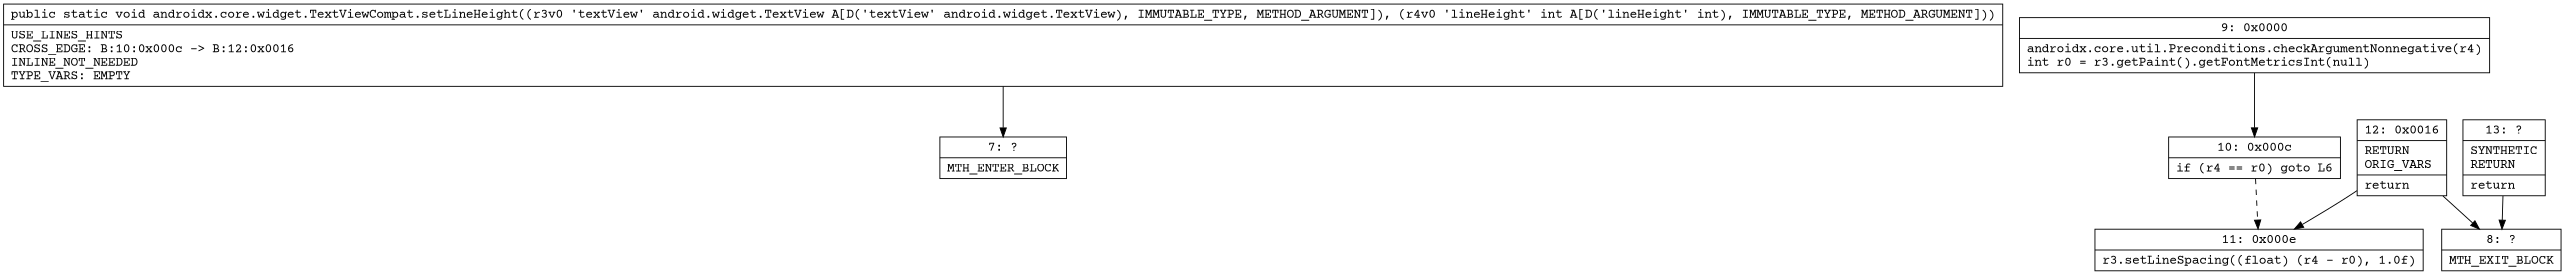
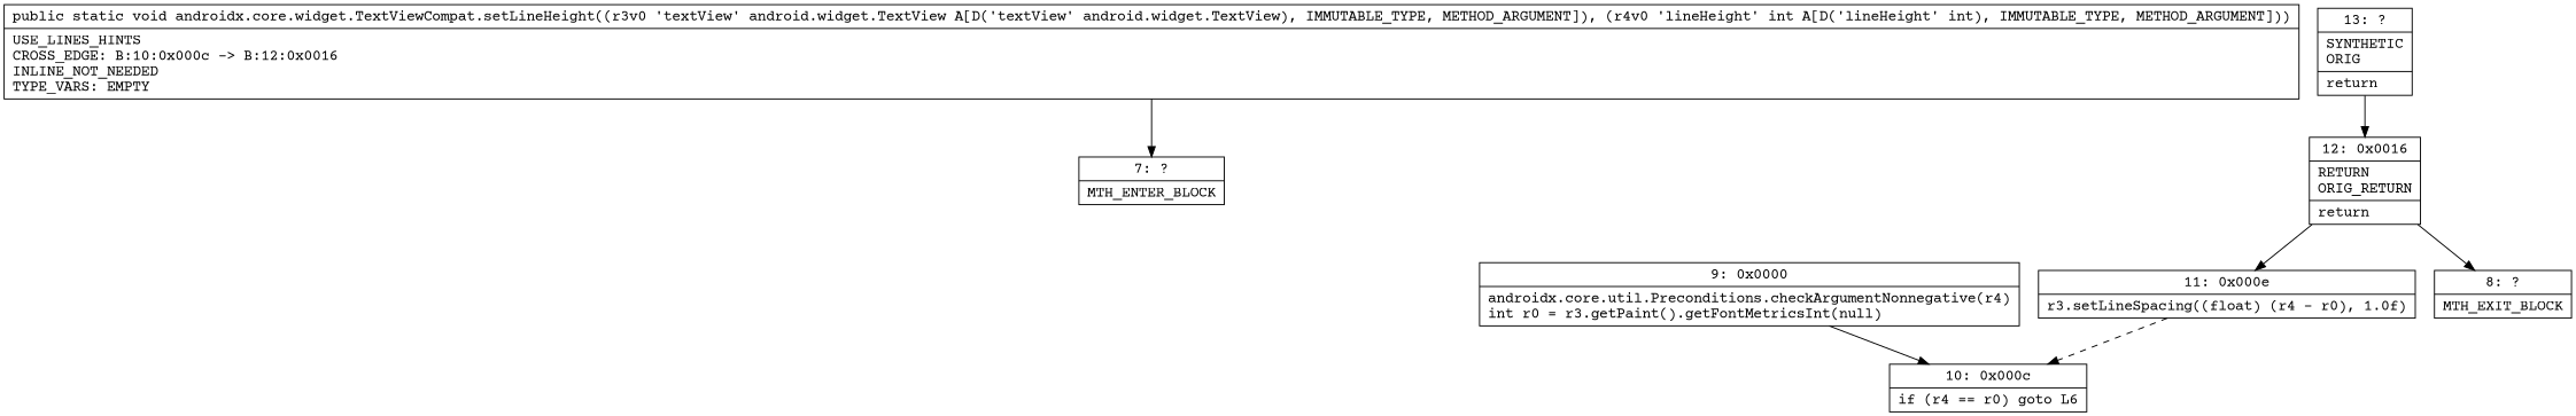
  digraph {
    fontname="Courier Prime"
    node [fontname="Courier Prime" shape=record]
    edge [fontname="Courier Prime"]
    n1 [label="{7\:\ ?|MTH_ENTER_BLOCK\l}"]
    n2 [label="{9\:\ 0x0000|androidx.core.util.Preconditions.checkArgumentNonnegative(r4)\lint r0 = r3.getPaint().getFontMetricsInt(null)\l}"]
    n3 [label="{10\:\ 0x000c|if (r4 == r0) goto L6\l}"]
    n4 [label="{11\:\ 0x000e|r3.setLineSpacing((float) (r4 \- r0), 1.0f)\l}"]
-   n5 [label="{13\:\ ?|SYNTHETIC\lRETURN\l|return\l}"]
+   n5 [label="{13\:\ ?|SYNTHETIC\lORIG\l|return\l}"]
    n6 [label="{8\:\ ?|MTH_EXIT_BLOCK\l}"]
-   n7 [label="{12\:\ 0x0016|RETURN\lORIG_VARS\l|return\l}"]
+   n7 [label="{12\:\ 0x0016|RETURN\lORIG_RETURN\l|return\l}"]
    n8 [label="{public static void androidx.core.widget.TextViewCompat.setLineHeight((r3v0 'textView' android.widget.TextView A[D('textView' android.widget.TextView), IMMUTABLE_TYPE, METHOD_ARGUMENT]), (r4v0 'lineHeight' int A[D('lineHeight' int), IMMUTABLE_TYPE, METHOD_ARGUMENT]))  | USE_LINES_HINTS\lCROSS_EDGE: B:10:0x000c \-\> B:12:0x0016\lINLINE_NOT_NEEDED\lTYPE_VARS: EMPTY\l}"]
    n2 -> n3
-   n3 -> n4 [style=dashed]
-   n5 -> n6
+   n4 -> n3 [style=dashed]
+   n5 -> n7
    n7 -> n4
    n7 -> n6
    n8 -> n1
  }
